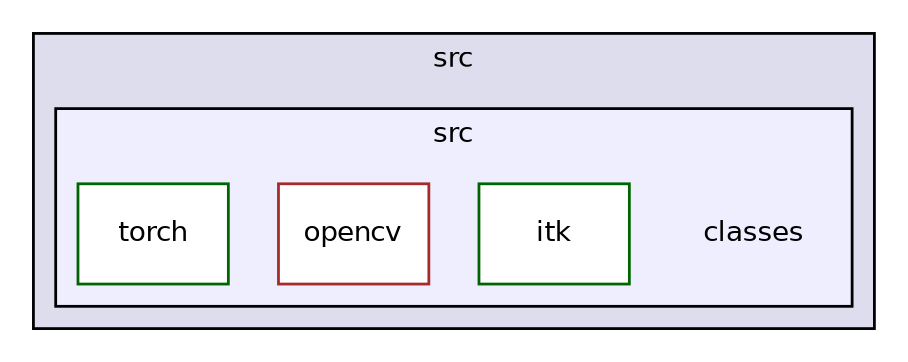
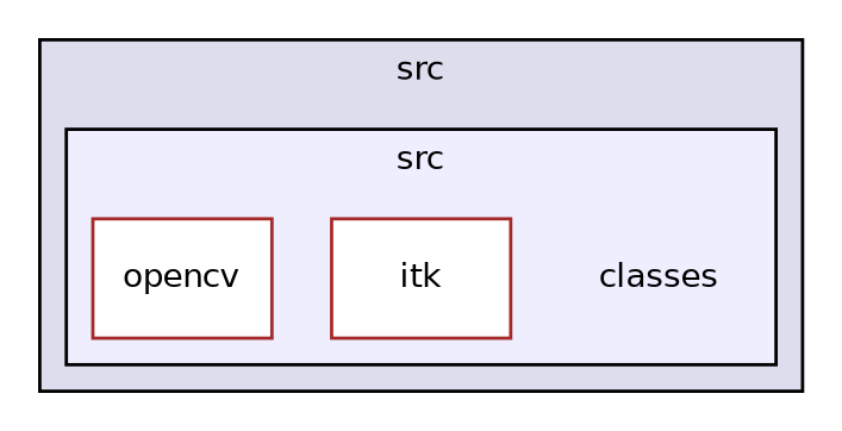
  digraph {
    compound=true
    node [fontname=Helvetica fontsize=10 shape=box color=brown fillcolor=white style=filled]
    n1 [label=classes shape=plaintext fillcolor="" style=""]
-   n2 [color=darkgreen label=itk]
+   n2 [label=itk]
    n3 [label=opencv]
-   n4 [color=darkgreen label=torch]
    subgraph cluster_1 {
      bgcolor="#ddddee"
      fontname=Helvetica
      fontsize=10
      label=src
      pencolor=black
      subgraph cluster_2 {
        bgcolor="#eeeeff"
        fontname=Helvetica
        fontsize=10
        pencolor=black
        n1
        n2
        n3
-       n4
      }
    }
  }
